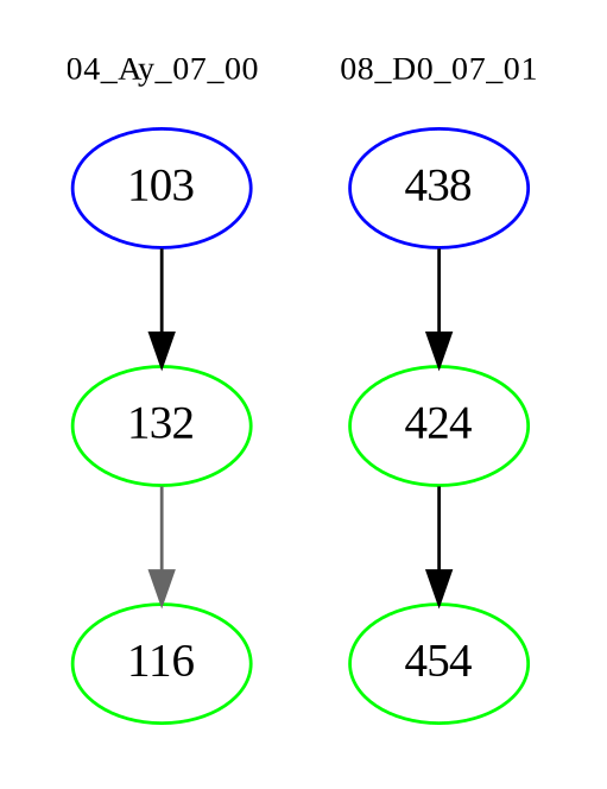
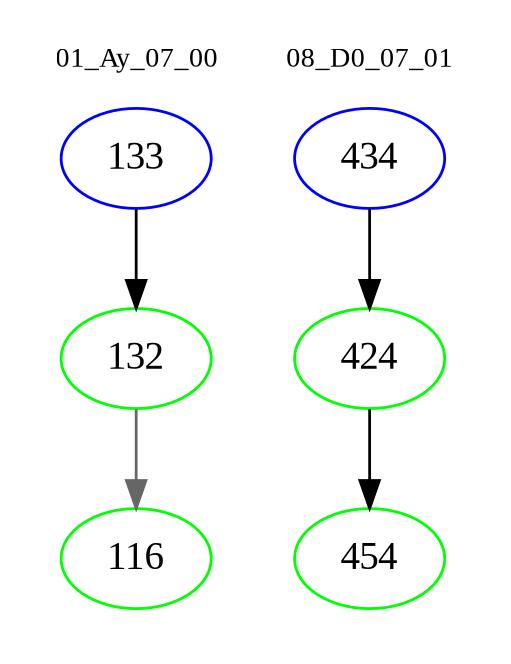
  digraph {
    fontname="Liberation Serif"
    node [color=green fontname="Liberation Serif"]
    edge [color=black fontname="Liberation Serif"]
-   n1 [color=blue label=103]
+   n1 [color=blue label=133]
    n2 [label=132]
    n3 [label=116]
-   n4 [color=blue label=438]
+   n4 [color=blue label=434]
    n5 [label=424]
    n6 [label=454]
    subgraph cluster_1 {
      color=white
      fontsize=10
-     label="04_Ay_07_00"
+     label="01_Ay_07_00"
      n1
      n2
      n3
    }
    subgraph cluster_2 {
      color=white
      fontsize=10
      label="08_D0_07_01"
      n4
      n5
      n6
    }
    n1 -> n2
    n2 -> n3 [color=gray40]
    n4 -> n5
    n5 -> n6
  }
